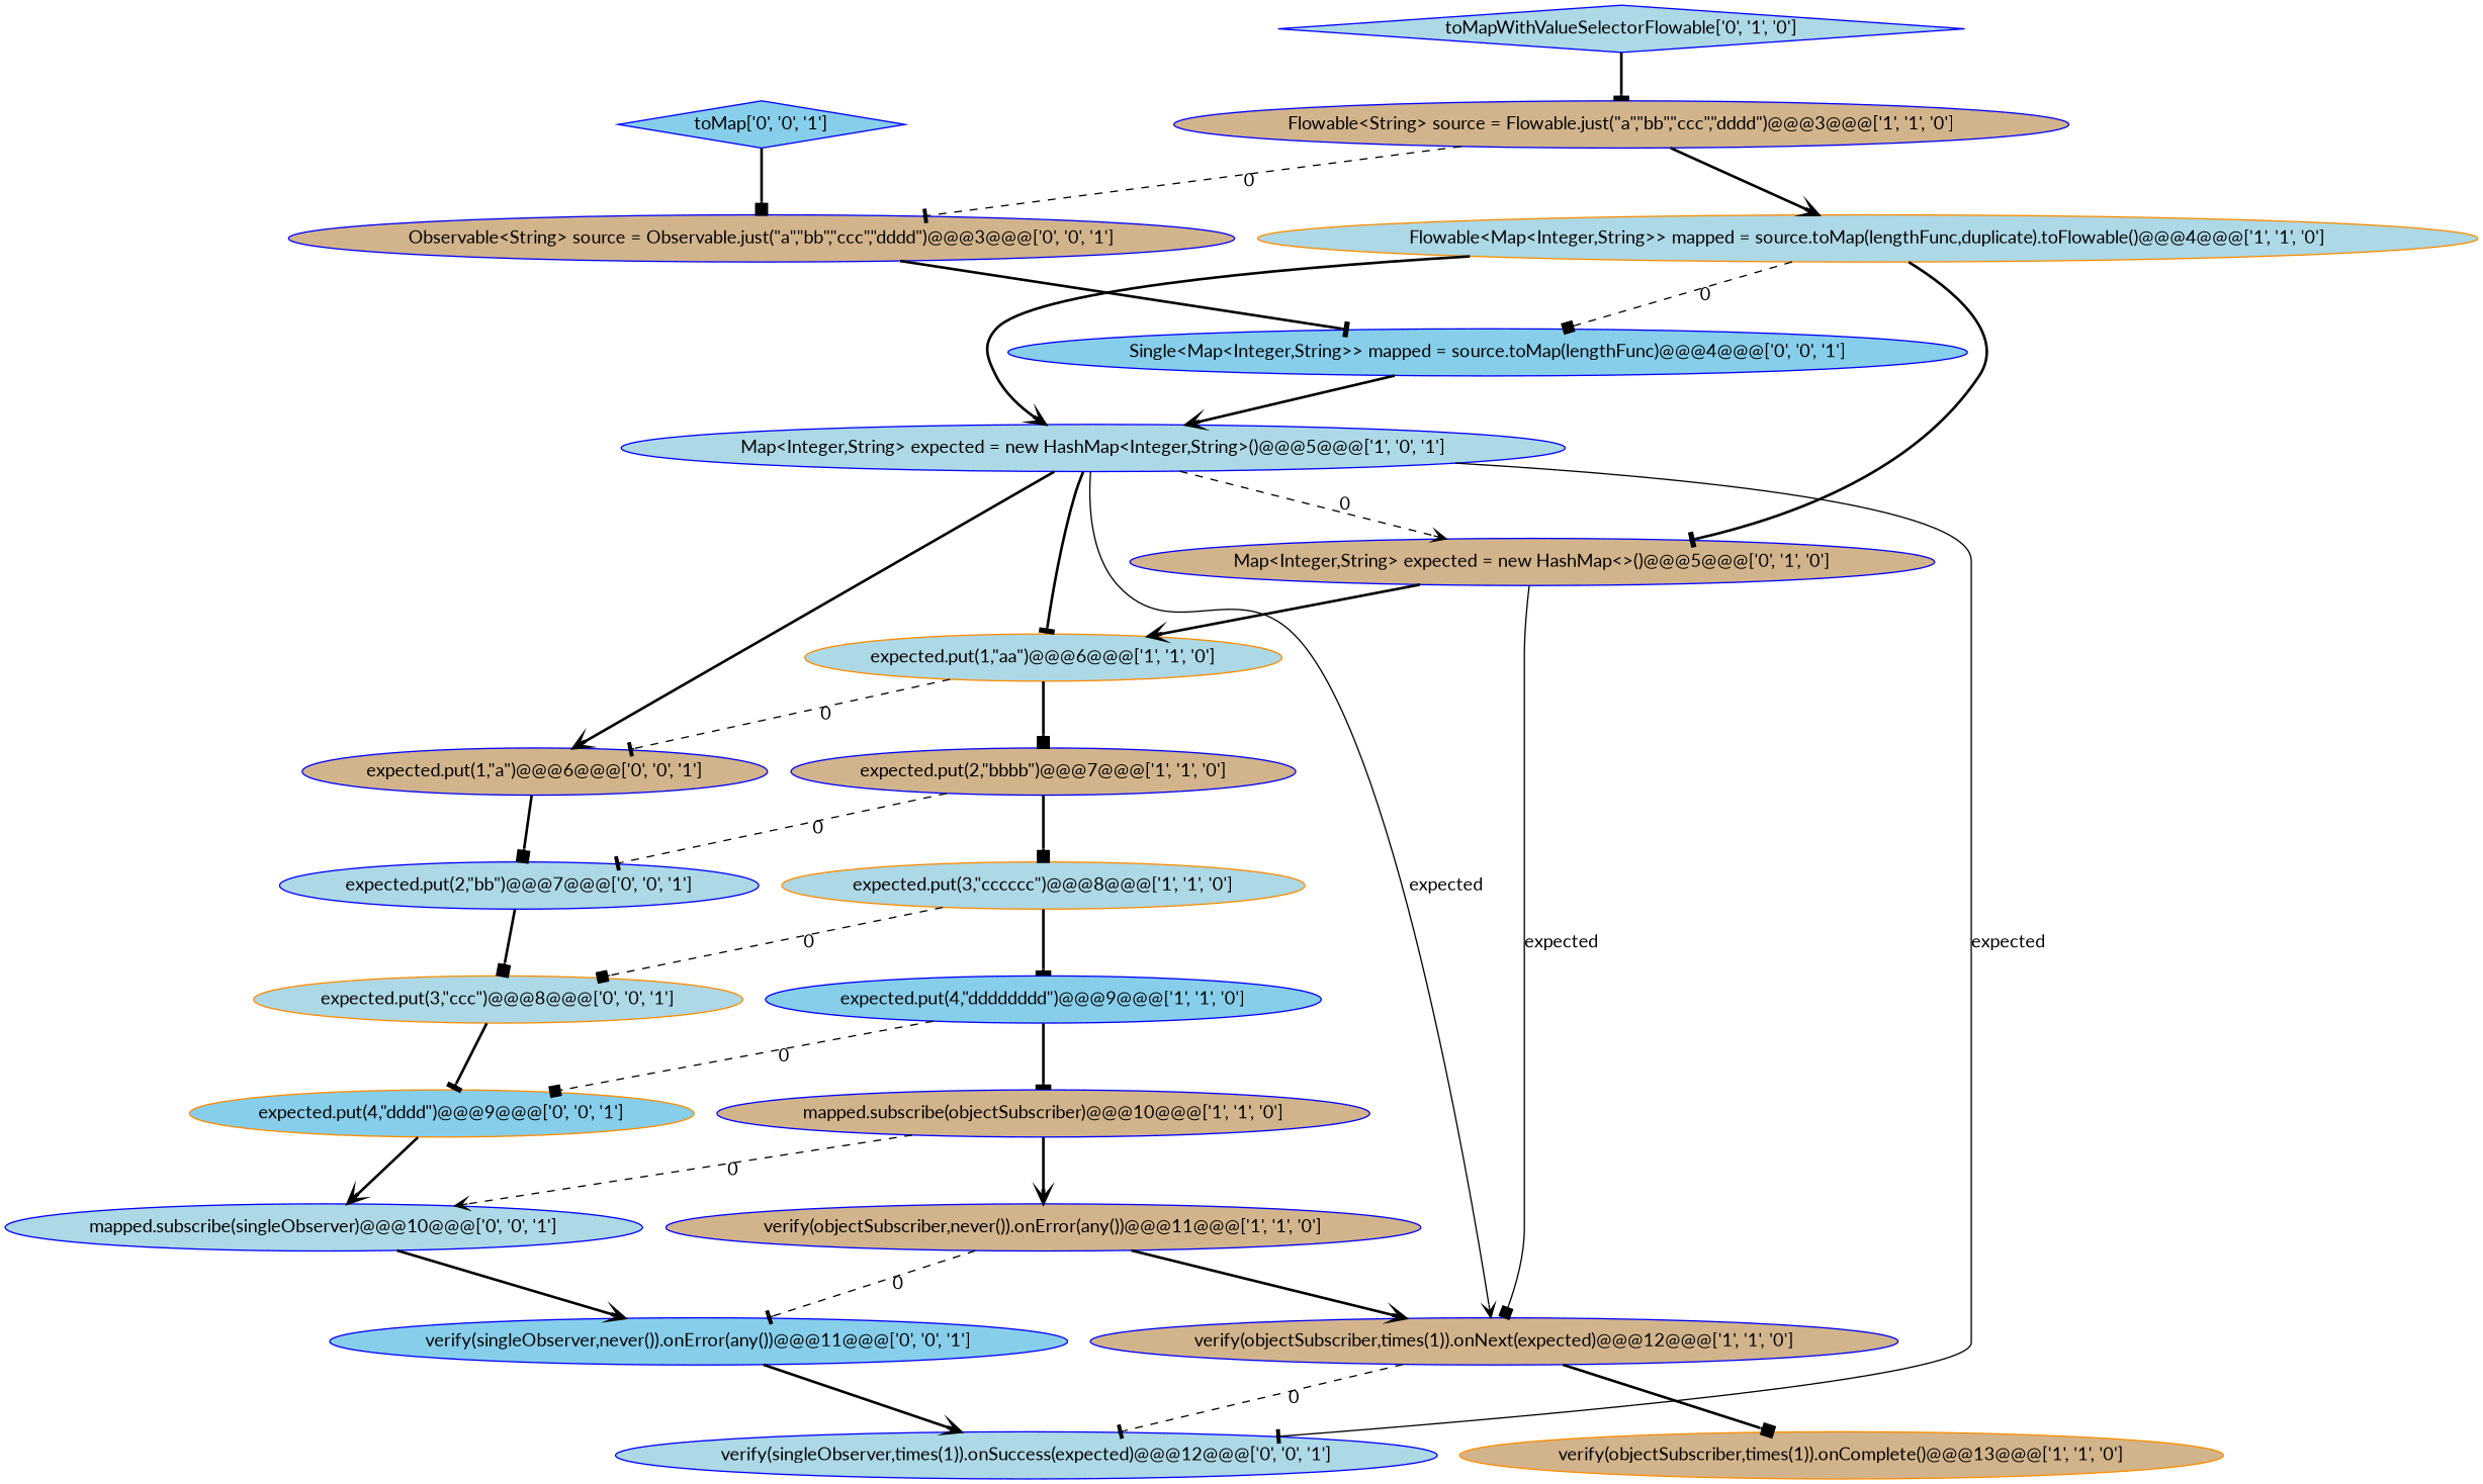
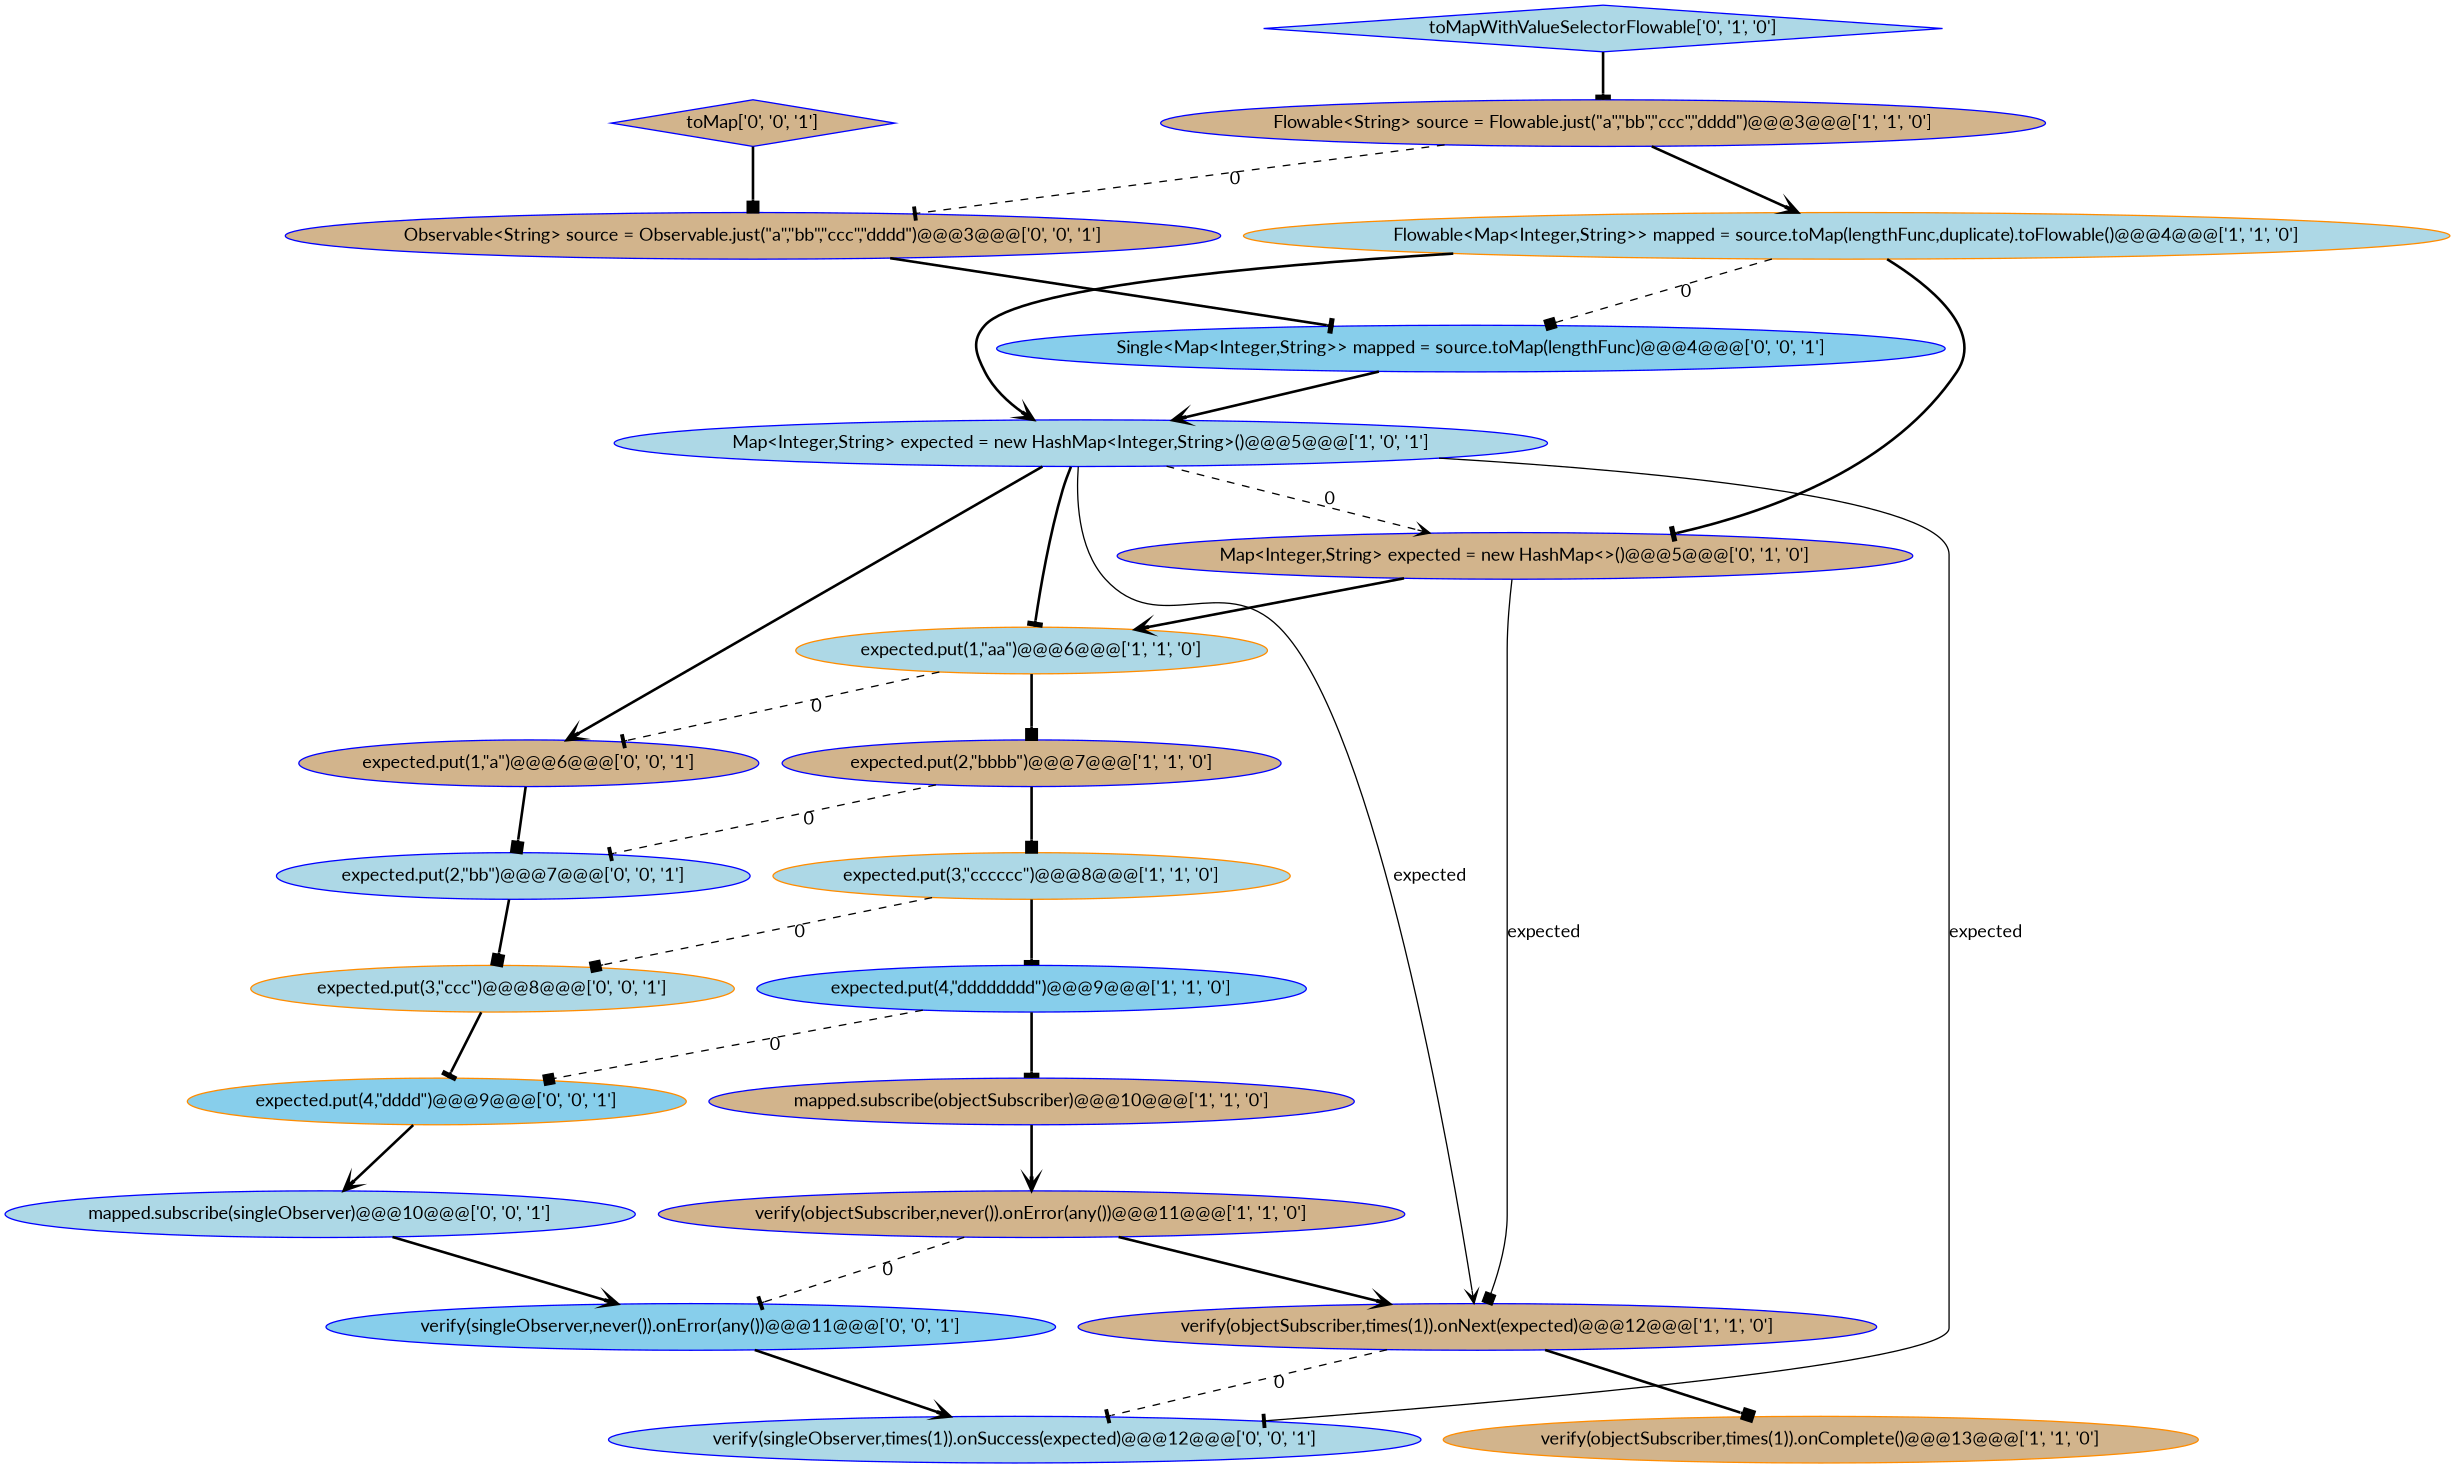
  digraph {
    fontname=Lato
    node [color=blue fillcolor=tan fontname=Lato shape=ellipse style=filled]
    edge [arrowhead=vee fontname=Lato style=bold]
    n1 [color=darkorange label="verify(objectSubscriber,times(1)).onComplete()@@@13@@@['1', '1', '0']"]
    n2 [fillcolor=lightblue label="mapped.subscribe(singleObserver)@@@10@@@['0', '0', '1']"]
    n3 [fillcolor=skyblue label="verify(singleObserver,never()).onError(any())@@@11@@@['0', '0', '1']"]
    n4 [fillcolor=lightblue label="verify(singleObserver,times(1)).onSuccess(expected)@@@12@@@['0', '0', '1']"]
    n5 [color=darkorange fillcolor=lightblue label="expected.put(3,\"ccc\")@@@8@@@['0', '0', '1']"]
    n6 [color=darkorange fillcolor=skyblue label="expected.put(4,\"dddd\")@@@9@@@['0', '0', '1']"]
    n7 [fillcolor=lightblue label="Map<Integer,String> expected = new HashMap<Integer,String>()@@@5@@@['1', '0', '1']"]
    n8 [label="Map<Integer,String> expected = new HashMap<>()@@@5@@@['0', '1', '0']"]
    n9 [color=darkorange fillcolor=lightblue label="expected.put(1,\"aa\")@@@6@@@['1', '1', '0']"]
    n10 [label="expected.put(1,\"a\")@@@6@@@['0', '0', '1']"]
    n11 [label="verify(objectSubscriber,times(1)).onNext(expected)@@@12@@@['1', '1', '0']"]
    n12 [label="expected.put(2,\"bbbb\")@@@7@@@['1', '1', '0']"]
    n13 [fillcolor=lightblue label="expected.put(2,\"bb\")@@@7@@@['0', '0', '1']"]
    n14 [fillcolor=lightblue label="toMapWithValueSelectorFlowable['0', '1', '0']" shape=diamond]
    n15 [label="Flowable<String> source = Flowable.just(\"a\",\"bb\",\"ccc\",\"dddd\")@@@3@@@['1', '1', '0']"]
    n16 [label="Observable<String> source = Observable.just(\"a\",\"bb\",\"ccc\",\"dddd\")@@@3@@@['0', '0', '1']"]
    n17 [color=darkorange fillcolor=lightblue label="Flowable<Map<Integer,String>> mapped = source.toMap(lengthFunc,duplicate).toFlowable()@@@4@@@['1', '1', '0']"]
-   n18 [fillcolor=skyblue label="toMap['0', '0', '1']" shape=diamond]
+   n18 [label="toMap['0', '0', '1']" shape=diamond]
    n19 [fillcolor=skyblue label="Single<Map<Integer,String>> mapped = source.toMap(lengthFunc)@@@4@@@['0', '0', '1']"]
    n20 [color=darkorange fillcolor=lightblue label="expected.put(3,\"cccccc\")@@@8@@@['1', '1', '0']"]
    n21 [fillcolor=skyblue label="expected.put(4,\"dddddddd\")@@@9@@@['1', '1', '0']"]
    n22 [label="mapped.subscribe(objectSubscriber)@@@10@@@['1', '1', '0']"]
    n23 [label="verify(objectSubscriber,never()).onError(any())@@@11@@@['1', '1', '0']"]
    n2 -> n3
    n3 -> n4
    n5 -> n6 [arrowhead=tee]
    n6 -> n2
    n7 -> n4 [arrowhead=tee label=expected style=solid]
    n7 -> n8 [label=0 style=dashed]
    n7 -> n9 [arrowhead=tee]
    n7 -> n10
    n7 -> n11 [label=expected style=solid]
    n8 -> n9
    n8 -> n11 [arrowhead=box label=expected style=solid]
    n9 -> n10 [arrowhead=tee label=0 style=dashed]
    n9 -> n12 [arrowhead=box]
    n10 -> n13 [arrowhead=box]
    n11 -> n1 [arrowhead=box]
    n11 -> n4 [arrowhead=tee label=0 style=dashed]
    n12 -> n13 [arrowhead=tee label=0 style=dashed]
    n12 -> n20 [arrowhead=box]
    n13 -> n5 [arrowhead=box]
    n14 -> n15 [arrowhead=tee]
    n15 -> n16 [arrowhead=tee label=0 style=dashed]
    n15 -> n17
    n16 -> n19 [arrowhead=tee]
    n17 -> n7
    n17 -> n8 [arrowhead=tee]
    n17 -> n19 [arrowhead=box label=0 style=dashed]
    n18 -> n16 [arrowhead=box]
    n19 -> n7
    n20 -> n5 [arrowhead=box label=0 style=dashed]
    n20 -> n21 [arrowhead=tee]
    n21 -> n6 [arrowhead=box label=0 style=dashed]
    n21 -> n22 [arrowhead=tee]
-   n22 -> n2 [label=0 style=dashed]
    n22 -> n23
    n23 -> n3 [arrowhead=tee label=0 style=dashed]
    n23 -> n11
  }
